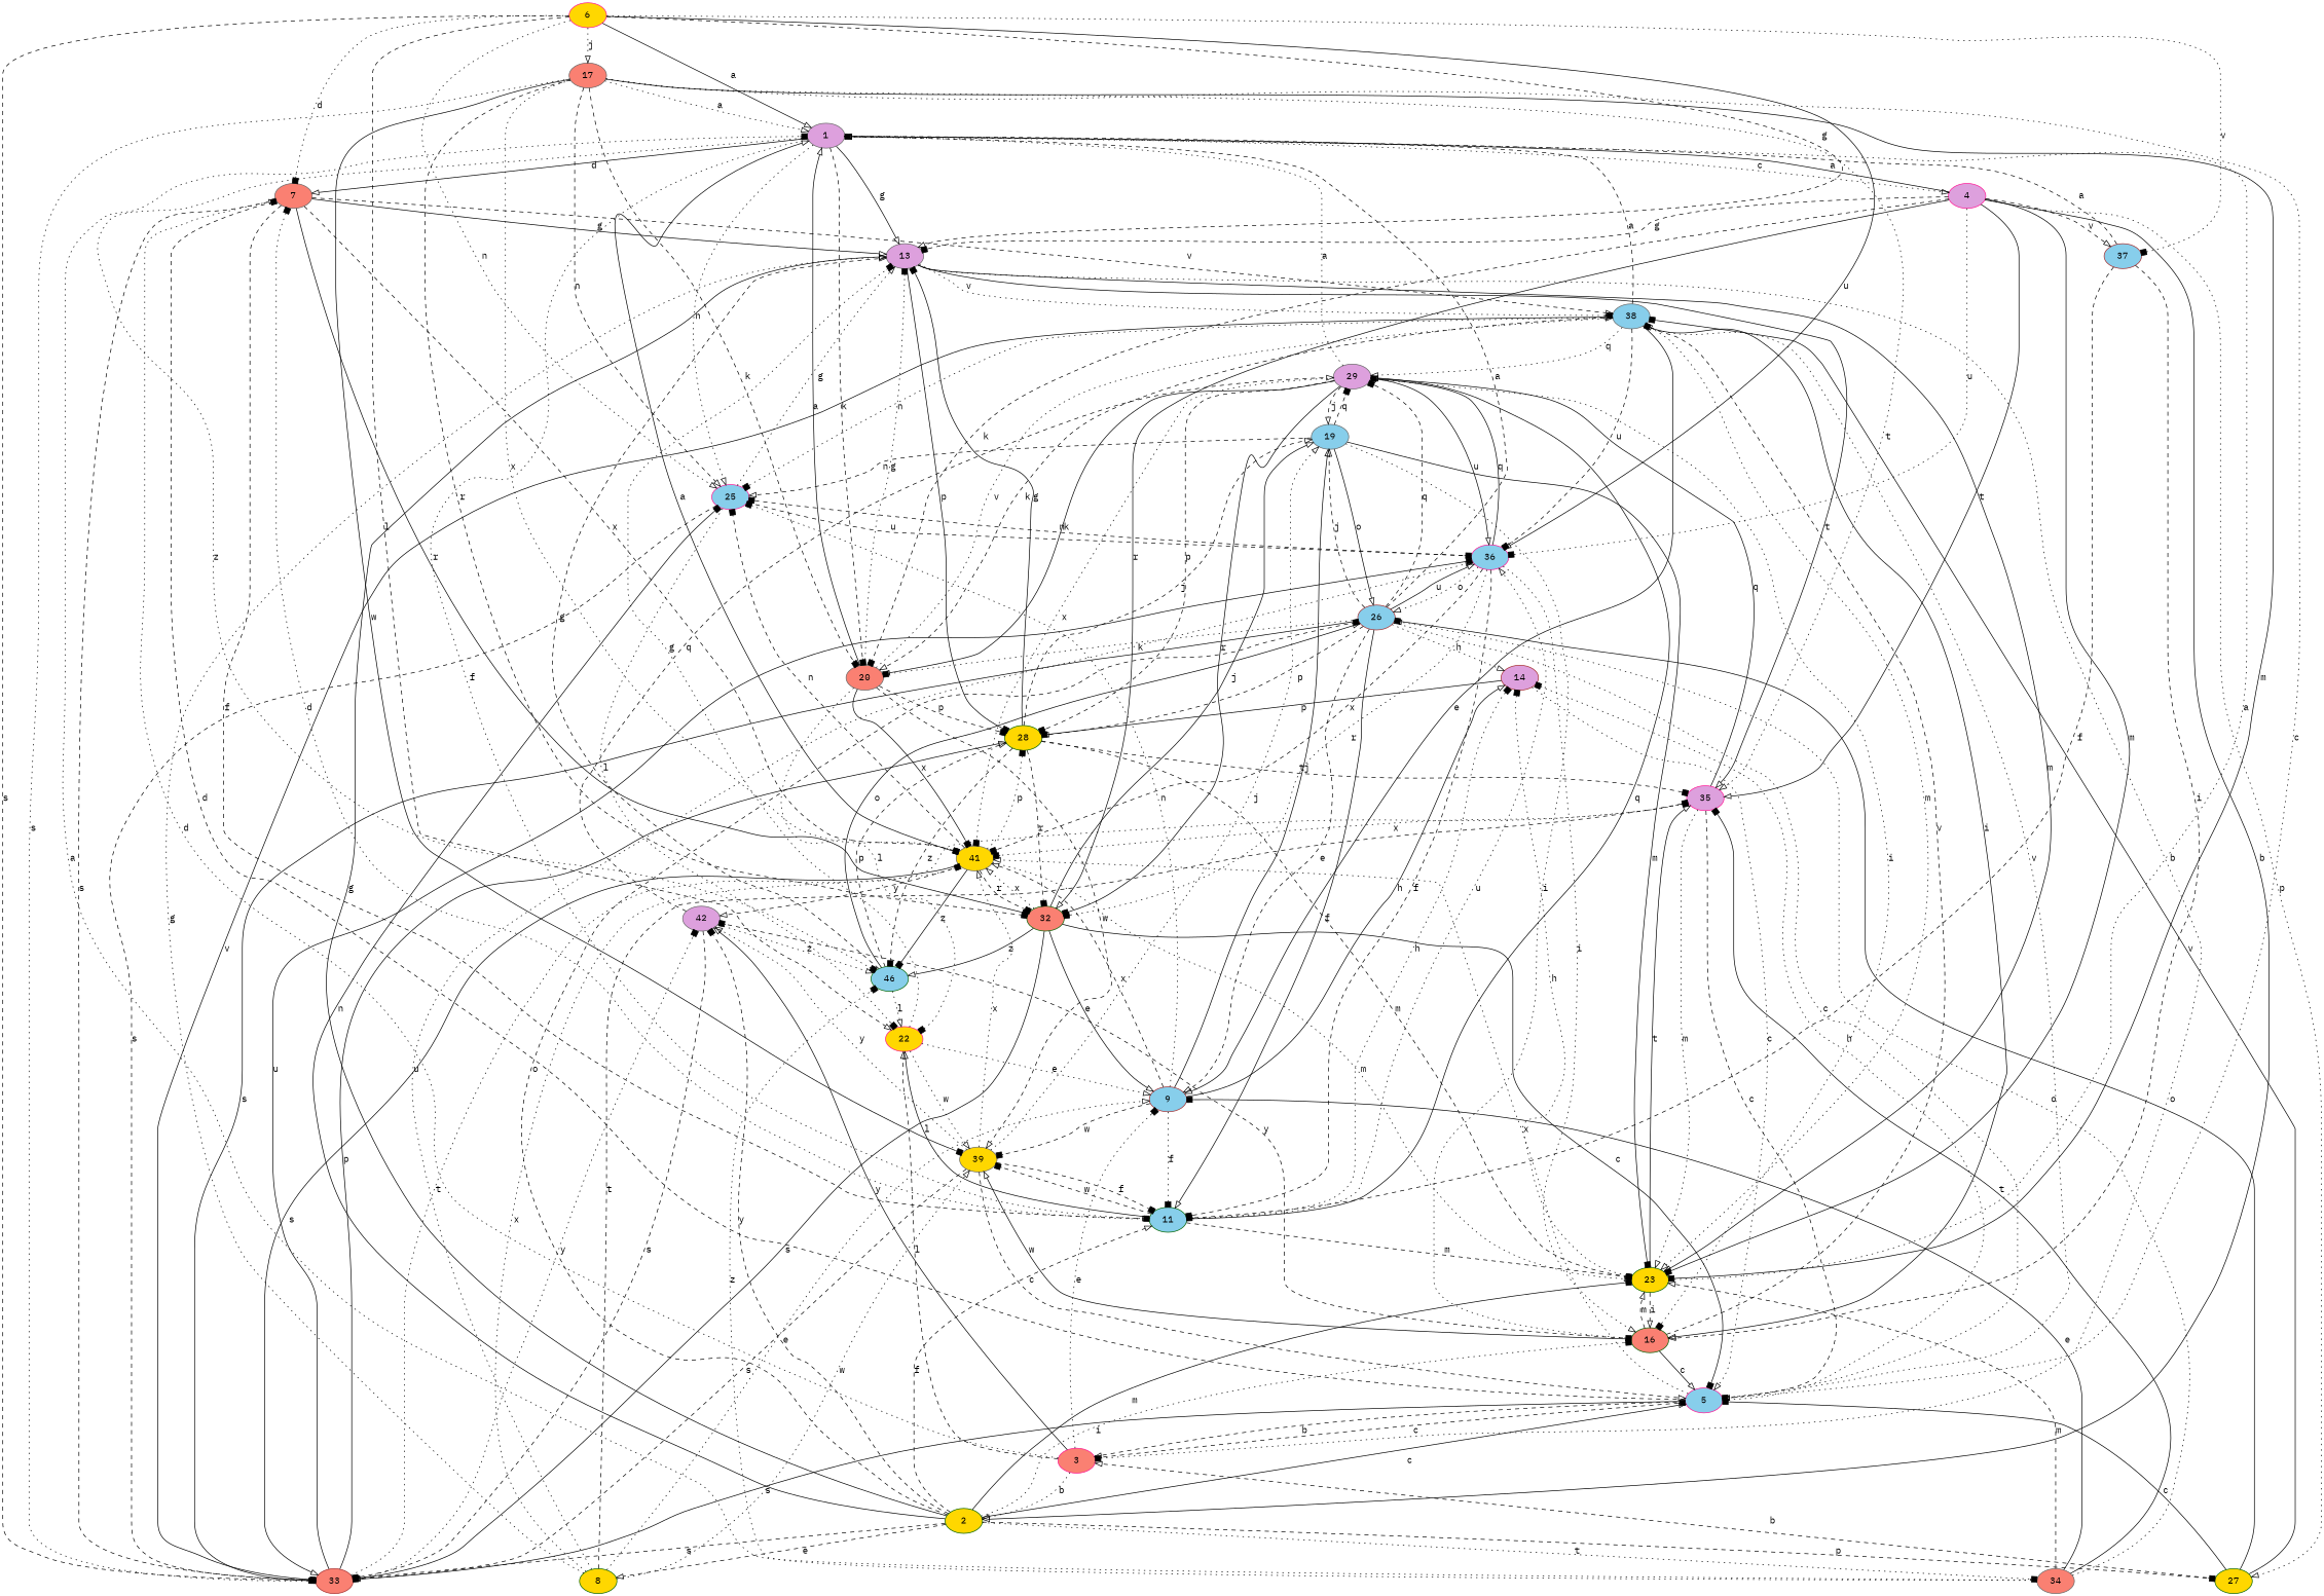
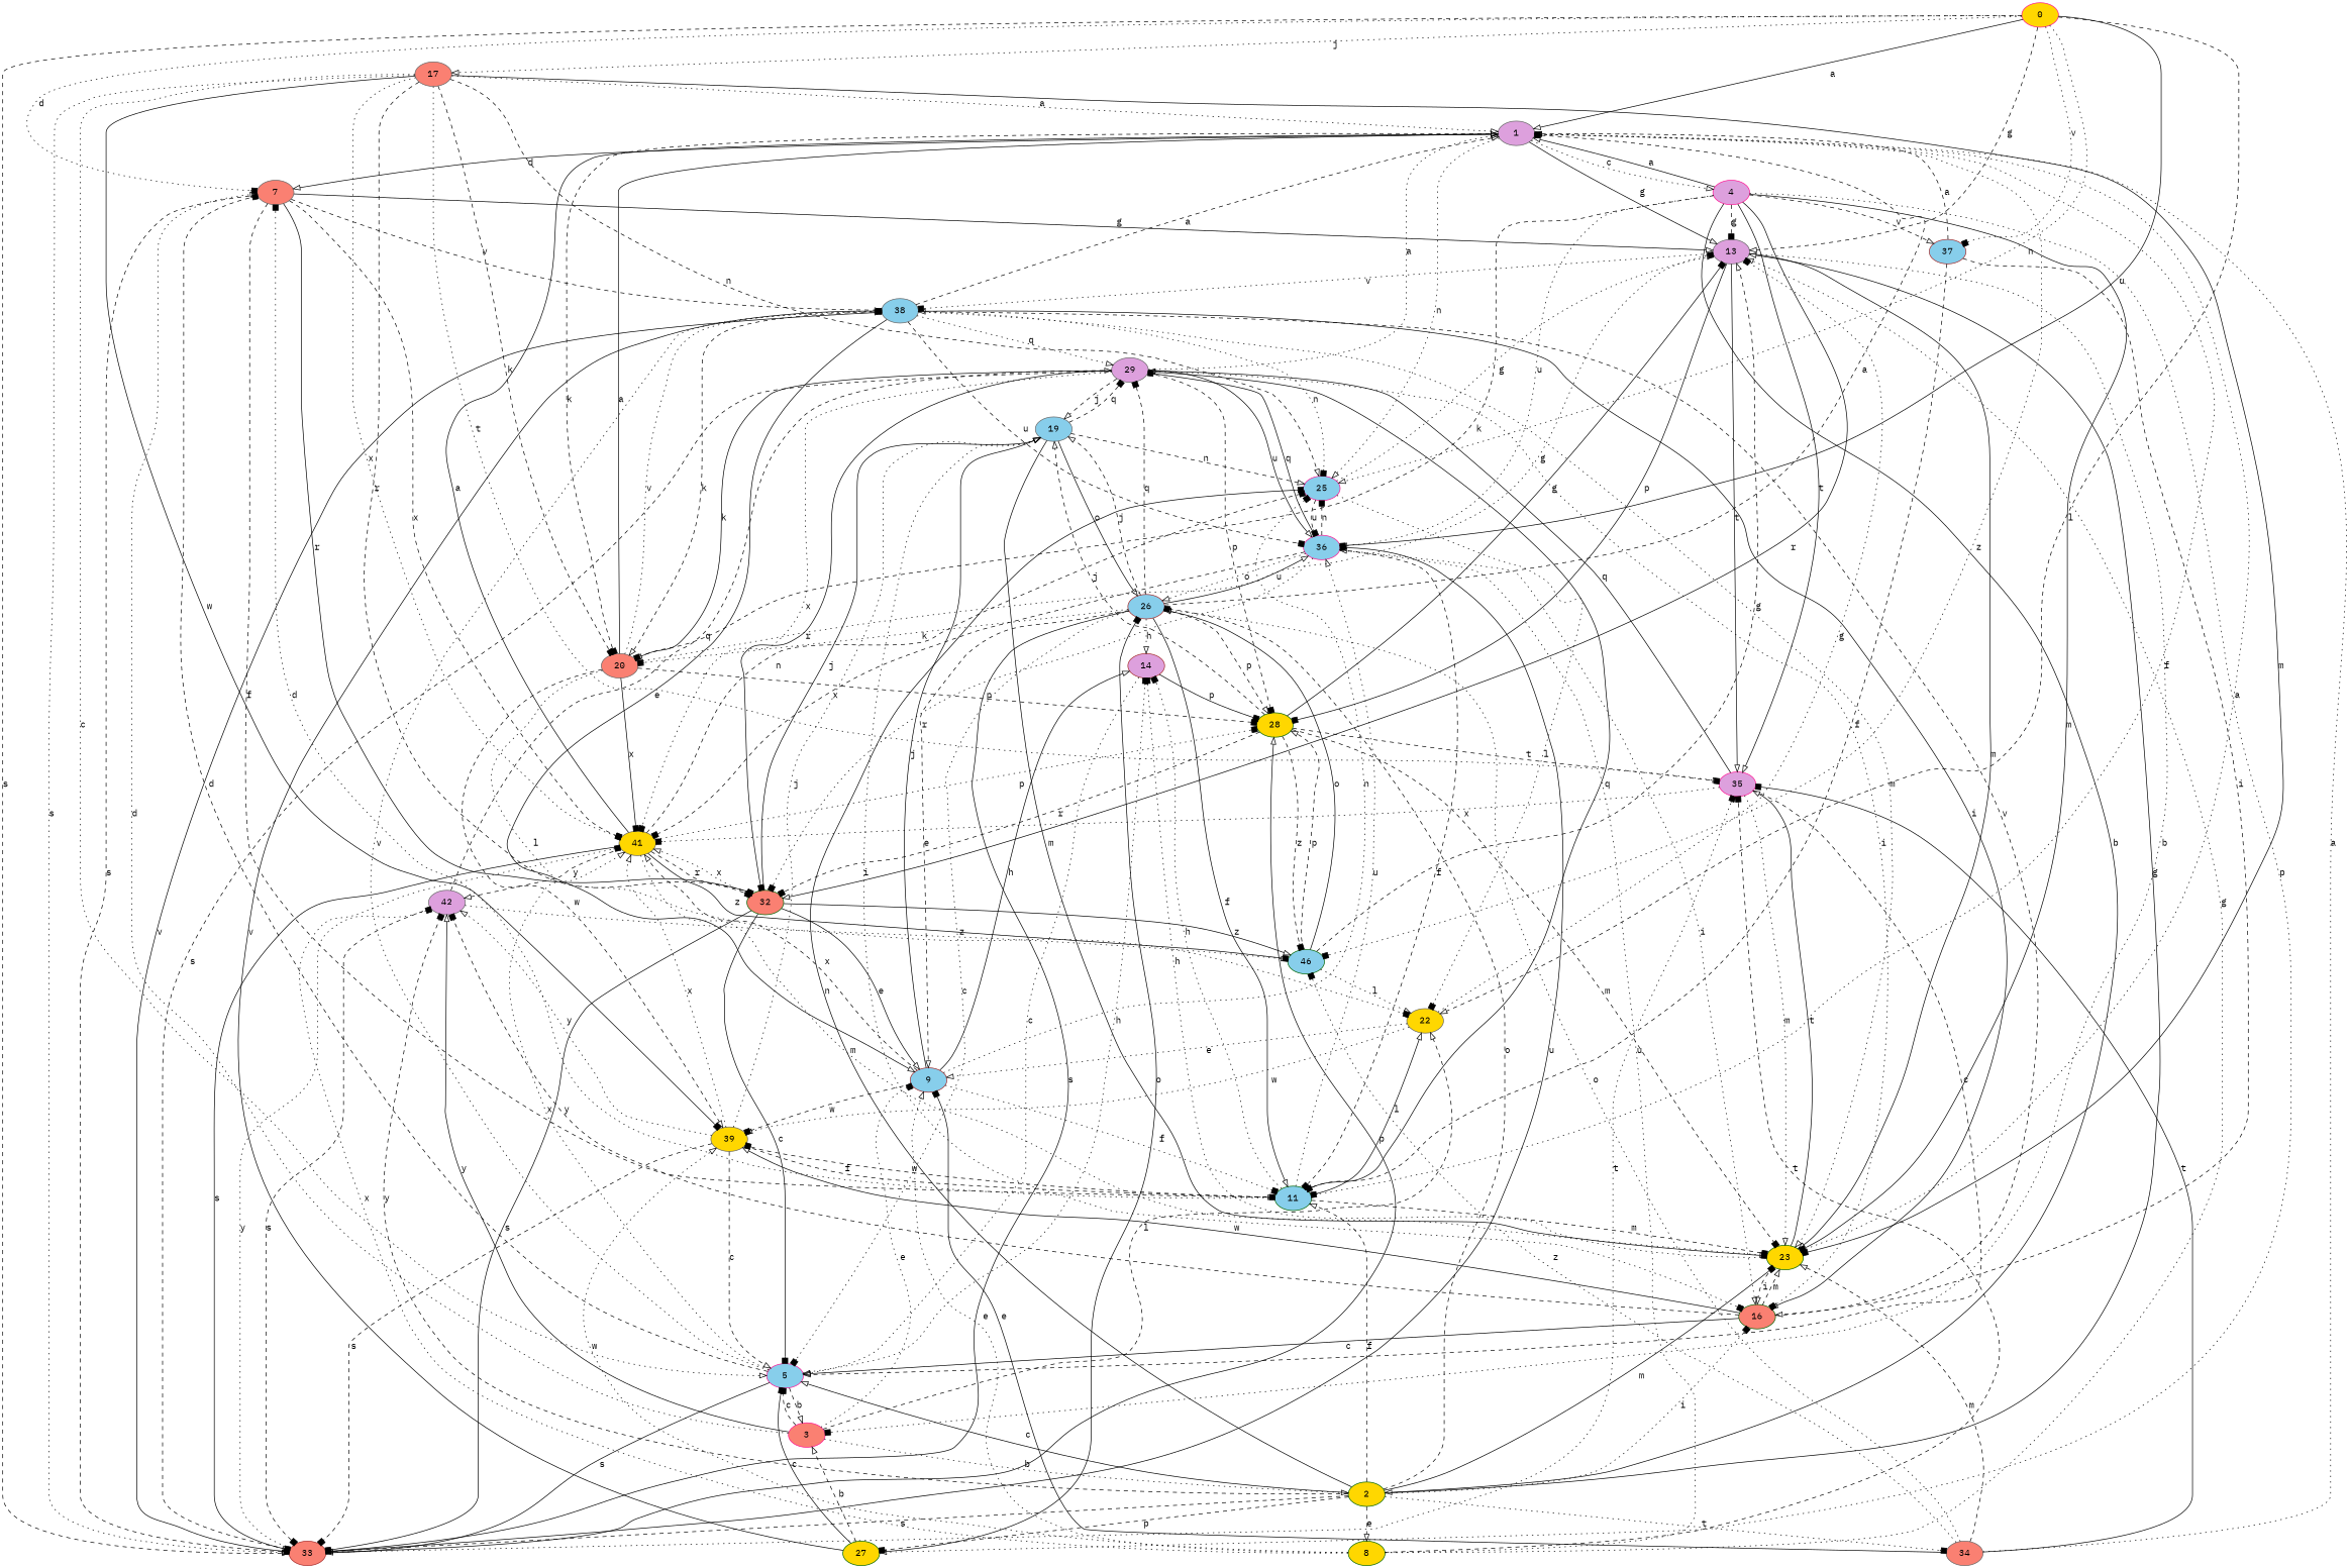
  strict digraph {
    fontname="IBM Plex Mono"
    node [color=gray40 fillcolor=skyblue fontname="IBM Plex Mono" style=filled]
    edge [arrowhead=onormal fontname="IBM Plex Mono" style=dotted]
-   0 [color=deeppink fillcolor=gold label=6]
+   0 [color=deeppink fillcolor=gold]
    1 [fillcolor=plum]
    7 [fillcolor=salmon]
    13 [fillcolor=plum]
    17 [fillcolor=salmon]
-   22 [color=deeppink fillcolor=gold]
+   22 [fillcolor=gold]
    25 [color=deeppink]
    33 [color=brown fillcolor=salmon]
    36 [color=deeppink]
    37 [color=brown]
    4 [color=deeppink fillcolor=plum]
    11 [color=darkgreen]
    20 [fillcolor=salmon]
    46 [color=darkgreen]
    32 [color=darkgreen fillcolor=salmon]
    38
    41 [fillcolor=gold]
    23 [color=darkgreen fillcolor=gold]
    3 [color=deeppink fillcolor=salmon]
    35 [color=deeppink fillcolor=plum]
    28 [color=darkgreen fillcolor=gold]
    5 [color=deeppink]
    39 [fillcolor=gold]
    9 [color=brown]
    42 [fillcolor=plum]
    16 [color=darkgreen fillcolor=salmon]
    26 [color=brown]
    29 [fillcolor=plum]
    2 [color=darkgreen fillcolor=gold]
    27 [color=darkgreen fillcolor=gold]
    14 [color=brown fillcolor=plum]
    8 [color=darkgreen fillcolor=gold]
    34 [fillcolor=salmon]
    19
    0 -> 1 [label=a style=solid]
    0 -> 7 [arrowhead=box label=d]
    0 -> 13 [label=g style=dashed]
    0 -> 17 [label=j]
    0 -> 22 [label=l style=dashed]
    0 -> 25 [label=n]
    0 -> 33 [label=s style=dashed]
    0 -> 36 [label=u style=solid]
    0 -> 37 [arrowhead=box label=v]
    1 -> 7 [label=d style=solid]
    1 -> 13 [label=g style=solid]
    1 -> 25 [label=n]
    1 -> 4 [label=c]
    1 -> 11 [arrowhead=box label=f]
    1 -> 20 [arrowhead=box label=k style=dashed]
    1 -> 46 [arrowhead=box label=z]
    7 -> 13 [label=g style=solid]
    7 -> 33 [arrowhead=box label=s style=dashed]
    7 -> 11 [label=f style=dashed]
    7 -> 32 [arrowhead=box label=r style=solid]
    7 -> 38 [label=v style=dashed]
    7 -> 41 [arrowhead=box label=x style=dashed]
    13 -> 38 [arrowhead=box label=v]
    13 -> 23 [label=m style=solid]
    13 -> 3 [arrowhead=box label=b]
    13 -> 35 [label=t style=solid]
    13 -> 28 [arrowhead=box label=p style=solid]
    17 -> 1 [label=a]
    17 -> 25 [label=n style=dashed]
    17 -> 33 [label=s]
    17 -> 20 [arrowhead=box label=k style=dashed]
    17 -> 32 [arrowhead=box label=r style=dashed]
    17 -> 41 [arrowhead=box label=x]
    17 -> 23 [arrowhead=box label=m style=solid]
    17 -> 35 [label=t]
    17 -> 5 [label=c]
    17 -> 39 [arrowhead=box label=w style=solid]
    22 -> 13 [arrowhead=box label=g]
    22 -> 39 [label=w]
    22 -> 9 [label=e]
    25 -> 13 [label=g]
    25 -> 22 [arrowhead=box label=l]
    25 -> 36 [arrowhead=box label=u style=dashed]
    33 -> 36 [arrowhead=box label=u style=solid]
    33 -> 38 [label=v style=solid]
    33 -> 35 [arrowhead=box label=t]
    33 -> 28 [label=p style=solid]
    33 -> 42 [arrowhead=box label=y]
    36 -> 25 [arrowhead=box label=n style=dashed]
    36 -> 11 [arrowhead=box label=f style=dashed]
    36 -> 32 [arrowhead=box label=r]
    36 -> 41 [arrowhead=box label=x style=dashed]
    36 -> 16 [label=i]
    36 -> 26 [label=o]
    36 -> 29 [arrowhead=box label=q style=solid]
    37 -> 1 [label=a style=dashed]
    37 -> 11 [arrowhead=box label=f style=dashed]
    37 -> 16 [label=i style=dashed]
    4 -> 1 [label=a style=solid]
    4 -> 13 [arrowhead=box label=g style=dashed]
    4 -> 36 [arrowhead=box label=u]
    4 -> 37 [label=v style=dashed]
    4 -> 20 [arrowhead=box label=k style=dashed]
    4 -> 32 [label=r style=solid]
    4 -> 23 [arrowhead=box label=m style=solid]
    4 -> 35 [label=t style=solid]
    4 -> 2 [label=b style=solid]
    4 -> 27 [label=p]
    11 -> 7 [arrowhead=box label=d]
    11 -> 22 [label=l style=solid]
    11 -> 36 [label=u]
    11 -> 23 [arrowhead=box label=m style=dashed]
    11 -> 39 [arrowhead=box label=w style=dashed]
    11 -> 29 [label=q style=solid]
    11 -> 14 [arrowhead=box label=h]
    20 -> 1 [label=a style=solid]
    20 -> 13 [arrowhead=box label=g]
    20 -> 22 [arrowhead=box label=l]
    20 -> 38 [label=v]
    20 -> 41 [arrowhead=box label=x style=solid]
    20 -> 28 [arrowhead=box label=p style=dashed]
    20 -> 39 [label=w style=dashed]
    46 -> 13 [label=g style=dashed]
    46 -> 22 [label=l]
    46 -> 28 [label=p style=dashed]
    46 -> 26 [label=o style=solid]
    32 -> 33 [arrowhead=box label=s style=solid]
    32 -> 46 [label=z style=solid]
    32 -> 41 [label=x]
    32 -> 5 [arrowhead=box label=c style=solid]
    32 -> 9 [label=e style=solid]
    32 -> 19 [label=j style=solid]
    38 -> 1 [label=a style=dashed]
    38 -> 25 [arrowhead=box label=n]
    38 -> 36 [arrowhead=box label=u style=dashed]
    38 -> 20 [label=k style=dashed]
    38 -> 23 [label=m]
    38 -> 9 [label=e style=solid]
    38 -> 16 [label=i style=solid]
    38 -> 29 [label=q]
    41 -> 1 [label=a style=solid]
    41 -> 25 [arrowhead=box label=n style=dashed]
    41 -> 33 [label=s style=solid]
    41 -> 46 [arrowhead=box label=z style=solid]
    41 -> 32 [arrowhead=box label=r style=dashed]
    41 -> 23 [label=m]
    41 -> 28 [arrowhead=box label=p]
    41 -> 42 [label=y style=dashed]
    23 -> 1 [label=a]
    23 -> 35 [label=t style=solid]
    23 -> 16 [label=i style=dashed]
    23 -> 14 [arrowhead=box label=h]
    3 -> 7 [label=d]
    3 -> 22 [label=l style=dashed]
    3 -> 5 [arrowhead=box label=c style=dashed]
    3 -> 9 [arrowhead=box label=e]
    3 -> 42 [label=y style=solid]
    3 -> 2 [label=b]
    35 -> 41 [arrowhead=box label=x]
    35 -> 23 [label=m]
    35 -> 5 [label=c style=dashed]
    35 -> 29 [label=q style=solid]
    28 -> 13 [arrowhead=box label=g style=solid]
    28 -> 46 [arrowhead=box label=z style=dashed]
    28 -> 32 [arrowhead=box label=r style=dashed]
    28 -> 23 [arrowhead=box label=m style=dashed]
    28 -> 35 [arrowhead=box label=t style=dashed]
    28 -> 19 [label=j style=dashed]
    5 -> 7 [arrowhead=box label=d style=dashed]
    5 -> 33 [label=s style=solid]
    5 -> 38 [arrowhead=box label=v]
    5 -> 41 [label=x]
    5 -> 3 [label=b style=dashed]
    5 -> 14 [arrowhead=box label=h]
    39 -> 33 [arrowhead=box label=s style=dashed]
    39 -> 11 [arrowhead=box label=f style=dashed]
    39 -> 41 [label=x]
    39 -> 5 [label=c style=dashed]
    39 -> 42 [label=y]
    39 -> 19 [label=j]
    9 -> 25 [arrowhead=box label=n]
    9 -> 11 [arrowhead=box label=f]
    9 -> 41 [label=x style=dashed]
    9 -> 39 [arrowhead=box label=w style=dashed]
    9 -> 14 [label=h style=solid]
    9 -> 19 [label=j style=solid]
    42 -> 33 [arrowhead=box label=s style=dashed]
    42 -> 46 [label=z]
    42 -> 29 [label=q style=dashed]
    16 -> 38 [label=v style=dashed]
    16 -> 23 [label=m style=dashed]
    16 -> 5 [label=c style=solid]
    16 -> 39 [label=w style=solid]
    16 -> 42 [arrowhead=box label=y style=dashed]
    26 -> 1 [arrowhead=box label=a style=dashed]
    26 -> 33 [arrowhead=box label=s style=solid]
    26 -> 36 [label=u style=solid]
    26 -> 11 [label=f style=solid]
    26 -> 20 [arrowhead=box label=k]
    26 -> 28 [label=p style=dashed]
    26 -> 5 [arrowhead=box label=c]
    26 -> 9 [label=e style=dashed]
    26 -> 29 [arrowhead=box label=q style=dashed]
    26 -> 14 [label=h]
    26 -> 19 [label=j style=dashed]
    29 -> 1 [label=a]
-   25 -> 33 [arrowhead=box label=s style=dashed]
+   29 -> 33 [arrowhead=box label=s style=dashed]
    29 -> 36 [label=u style=solid]
    29 -> 20 [label=k style=solid]
    29 -> 32 [arrowhead=box label=r style=solid]
    29 -> 41 [arrowhead=box label=x]
    29 -> 28 [arrowhead=box label=p style=dashed]
    29 -> 16 [arrowhead=box label=i]
    29 -> 19 [label=j style=dashed]
    2 -> 13 [label=g style=solid]
    2 -> 25 [arrowhead=box label=n style=solid]
    2 -> 33 [label=s style=dashed]
    2 -> 11 [label=f style=dashed]
    2 -> 23 [arrowhead=box label=m style=solid]
    2 -> 5 [label=c style=solid]
    2 -> 42 [arrowhead=box label=y style=dashed]
    2 -> 16 [arrowhead=box label=i]
    2 -> 26 [arrowhead=box label=o style=dashed]
    2 -> 27 [arrowhead=box label=p style=dashed]
    2 -> 8 [label=e style=dashed]
    2 -> 34 [arrowhead=box label=t]
    27 -> 38 [arrowhead=box label=v style=solid]
    27 -> 3 [label=b style=dashed]
    27 -> 5 [arrowhead=box label=c style=solid]
    27 -> 26 [arrowhead=box label=o style=solid]
    14 -> 28 [arrowhead=box label=p style=solid]
    14 -> 5 [label=c]
    8 -> 13 [label=g]
    8 -> 36 [label=u]
    8 -> 41 [arrowhead=box label=x]
    8 -> 35 [arrowhead=box label=t style=dashed]
    8 -> 39 [label=w]
    8 -> 9 [label=e]
    34 -> 1 [arrowhead=box label=a]
    34 -> 46 [arrowhead=box label=z]
    34 -> 23 [label=m style=dashed]
    34 -> 35 [arrowhead=box label=t style=solid]
    34 -> 9 [arrowhead=box label=e style=solid]
    34 -> 26 [label=o]
    19 -> 25 [label=n style=dashed]
    19 -> 23 [arrowhead=box label=m style=solid]
    19 -> 16 [arrowhead=box label=i]
    19 -> 26 [label=o style=solid]
    19 -> 29 [arrowhead=box label=q style=dashed]
  }
